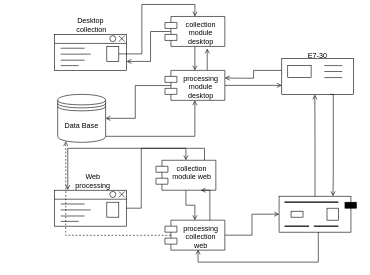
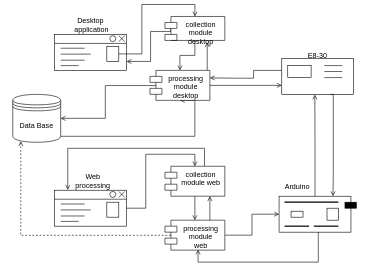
  <mxCell id="0" />
  <mxCell id="1" parent="0" />
  <mxCell id="2" style="edgeStyle=orthogonalEdgeStyle;rounded=0;orthogonalLoop=1;jettySize=auto;html=1;entryX=0.5;entryY=1;entryDx=0;entryDy=0;endArrow=open;endFill=0;" edge="1" parent="1" source="3" target="60"><mxGeometry relative="1" as="geometry"><Array as="points"><mxPoint x="324" y="220" /></Array></mxGeometry></mxCell>
- <mxCell id="3" value="Data Base" style="shape=datastore;whiteSpace=wrap;html=1;" parent="1" vertex="1"><mxGeometry x="95" y="150" width="80" height="80" as="geometry" /></mxCell>
+ <mxCell id="3" value="Data Base" style="shape=datastore;whiteSpace=wrap;html=1;" parent="1" vertex="1"><mxGeometry x="20" y="150" width="80" height="80" as="geometry" /></mxCell>
  <mxCell id="4" value="" style="group" vertex="1" connectable="0" parent="1"><mxGeometry x="469" y="70" width="120" height="80" as="geometry" /></mxCell>
  <mxCell id="5" value="" style="group" parent="4" vertex="1" connectable="0"><mxGeometry y="20" width="120" height="60" as="geometry" /></mxCell>
  <mxCell id="6" value="" style="ellipse;whiteSpace=wrap;html=1;aspect=fixed;" parent="5" vertex="1"><mxGeometry x="100" y="45" width="10" height="10" as="geometry" /></mxCell>
  <mxCell id="7" value="" style="ellipse;whiteSpace=wrap;html=1;aspect=fixed;" parent="5" vertex="1"><mxGeometry x="87" y="45" width="10" height="10" as="geometry" /></mxCell>
  <mxCell id="8" value="" style="ellipse;whiteSpace=wrap;html=1;aspect=fixed;" parent="5" vertex="1"><mxGeometry x="74" y="45" width="10" height="10" as="geometry" /></mxCell>
  <mxCell id="9" value="" style="ellipse;whiteSpace=wrap;html=1;aspect=fixed;" parent="5" vertex="1"><mxGeometry x="61" y="45" width="10" height="10" as="geometry" /></mxCell>
  <mxCell id="10" value="" style="group" vertex="1" connectable="0" parent="5"><mxGeometry width="120" height="60" as="geometry" /></mxCell>
  <mxCell id="11" value="" style="rounded=0;whiteSpace=wrap;html=1;" parent="10" vertex="1"><mxGeometry width="120" height="60" as="geometry" /></mxCell>
  <mxCell id="12" value="" style="rounded=0;whiteSpace=wrap;html=1;" parent="10" vertex="1"><mxGeometry x="10" y="12" width="39" height="20" as="geometry" /></mxCell>
  <mxCell id="13" value="" style="endArrow=none;html=1;rounded=0;" parent="10" edge="1"><mxGeometry width="50" height="50" relative="1" as="geometry"><mxPoint x="71" y="12" as="sourcePoint" /><mxPoint x="101" y="12" as="targetPoint" /></mxGeometry></mxCell>
  <mxCell id="14" value="" style="endArrow=none;html=1;rounded=0;" parent="10" edge="1"><mxGeometry width="50" height="50" relative="1" as="geometry"><mxPoint x="71" y="21.88" as="sourcePoint" /><mxPoint x="101" y="21.88" as="targetPoint" /></mxGeometry></mxCell>
  <mxCell id="15" value="" style="endArrow=none;html=1;rounded=0;" parent="10" edge="1"><mxGeometry width="50" height="50" relative="1" as="geometry"><mxPoint x="71" y="32" as="sourcePoint" /><mxPoint x="101" y="32" as="targetPoint" /></mxGeometry></mxCell>
- <mxCell id="16" value="E7-30" style="text;html=1;strokeColor=none;fillColor=none;align=center;verticalAlign=middle;whiteSpace=wrap;rounded=0;" parent="4" vertex="1"><mxGeometry x="30" width="60" height="30" as="geometry" /></mxCell>
+ <mxCell id="16" value="E8-30" style="text;html=1;strokeColor=none;fillColor=none;align=center;verticalAlign=middle;whiteSpace=wrap;rounded=0;" parent="4" vertex="1"><mxGeometry x="30" width="60" height="30" as="geometry" /></mxCell>
  <mxCell id="17" value="" style="group" vertex="1" connectable="0" parent="1"><mxGeometry x="464.5" y="290" width="129" height="90" as="geometry" /></mxCell>
  <mxCell id="18" value="" style="rounded=0;whiteSpace=wrap;html=1;" parent="17" vertex="1"><mxGeometry y="30" width="120" height="60" as="geometry" /></mxCell>
  <mxCell id="19" value="" style="rounded=0;whiteSpace=wrap;html=1;" parent="17" vertex="1"><mxGeometry x="80" y="50" width="19" height="20" as="geometry" /></mxCell>
  <mxCell id="20" value="" style="endArrow=none;html=1;rounded=0;strokeWidth=2;" parent="17" edge="1"><mxGeometry width="50" height="50" relative="1" as="geometry"><mxPoint x="9" y="40" as="sourcePoint" /><mxPoint x="99" y="40" as="targetPoint" /></mxGeometry></mxCell>
  <mxCell id="21" value="" style="endArrow=none;html=1;rounded=0;strokeWidth=2;" parent="17" edge="1"><mxGeometry width="50" height="50" relative="1" as="geometry"><mxPoint x="9" y="80" as="sourcePoint" /><mxPoint x="50" y="80" as="targetPoint" /></mxGeometry></mxCell>
  <mxCell id="22" value="" style="endArrow=none;html=1;rounded=0;strokeWidth=2;" parent="17" edge="1"><mxGeometry width="50" height="50" relative="1" as="geometry"><mxPoint x="58" y="80" as="sourcePoint" /><mxPoint x="99" y="80" as="targetPoint" /></mxGeometry></mxCell>
  <mxCell id="23" value="" style="rounded=0;whiteSpace=wrap;html=1;fillColor=#000000;" parent="17" vertex="1"><mxGeometry x="110" y="40" width="19" height="10" as="geometry" /></mxCell>
  <mxCell id="24" value="" style="rounded=0;whiteSpace=wrap;html=1;" parent="17" vertex="1"><mxGeometry x="20" y="55" width="20" height="10" as="geometry" /></mxCell>
+ <mxCell id="25" value="Arduino" style="text;html=1;strokeColor=none;fillColor=none;align=center;verticalAlign=middle;whiteSpace=wrap;rounded=0;" parent="17" vertex="1"><mxGeometry width="60" height="30" as="geometry" /></mxCell>
  <mxCell id="26" value="" style="group" vertex="1" connectable="0" parent="1"><mxGeometry x="90" y="280" width="120" height="90" as="geometry" /></mxCell>
  <mxCell id="27" value="Web processing" style="text;html=1;strokeColor=none;fillColor=none;align=center;verticalAlign=middle;whiteSpace=wrap;rounded=0;" parent="26" vertex="1"><mxGeometry x="34" width="60" height="30" as="geometry" /></mxCell>
  <mxCell id="28" value="" style="group" parent="26" vertex="1" connectable="0"><mxGeometry y="30" width="120" height="60" as="geometry" /></mxCell>
  <mxCell id="29" value="" style="rounded=0;whiteSpace=wrap;html=1;" parent="28" vertex="1"><mxGeometry width="120" height="60" as="geometry" /></mxCell>
  <mxCell id="30" value="" style="endArrow=none;html=1;rounded=0;entryX=1;entryY=0.25;entryDx=0;entryDy=0;exitX=0;exitY=0.25;exitDx=0;exitDy=0;" parent="28" source="29" target="29" edge="1"><mxGeometry width="50" height="50" relative="1" as="geometry"><mxPoint x="-30" y="100" as="sourcePoint" /><mxPoint x="20" y="50" as="targetPoint" /></mxGeometry></mxCell>
  <mxCell id="31" value="" style="endArrow=none;html=1;rounded=0;" parent="28" edge="1"><mxGeometry width="50" height="50" relative="1" as="geometry"><mxPoint x="10" y="23" as="sourcePoint" /><mxPoint x="50" y="23" as="targetPoint" /></mxGeometry></mxCell>
  <mxCell id="32" value="" style="endArrow=none;html=1;rounded=0;" parent="28" edge="1"><mxGeometry width="50" height="50" relative="1" as="geometry"><mxPoint x="10" y="32.86" as="sourcePoint" /><mxPoint x="60" y="32.86" as="targetPoint" /></mxGeometry></mxCell>
  <mxCell id="33" value="" style="endArrow=none;html=1;rounded=0;" parent="28" edge="1"><mxGeometry width="50" height="50" relative="1" as="geometry"><mxPoint x="10" y="43" as="sourcePoint" /><mxPoint x="50" y="43" as="targetPoint" /></mxGeometry></mxCell>
  <mxCell id="34" value="" style="endArrow=none;html=1;rounded=0;" parent="28" edge="1"><mxGeometry width="50" height="50" relative="1" as="geometry"><mxPoint x="10" y="52" as="sourcePoint" /><mxPoint x="40" y="52" as="targetPoint" /></mxGeometry></mxCell>
  <mxCell id="35" value="" style="group" parent="28" vertex="1" connectable="0"><mxGeometry x="107" y="2" width="10" height="10" as="geometry" /></mxCell>
  <mxCell id="36" value="" style="endArrow=none;html=1;rounded=0;" parent="35" edge="1"><mxGeometry width="50" height="50" relative="1" as="geometry"><mxPoint x="10" y="10" as="sourcePoint" /><mxPoint as="targetPoint" /><Array as="points"><mxPoint x="10" y="10" /></Array></mxGeometry></mxCell>
  <mxCell id="37" value="" style="endArrow=none;html=1;rounded=0;" parent="35" edge="1"><mxGeometry width="50" height="50" relative="1" as="geometry"><mxPoint x="10" as="sourcePoint" /><mxPoint y="10" as="targetPoint" /><Array as="points" /></mxGeometry></mxCell>
  <mxCell id="38" value="" style="rounded=0;whiteSpace=wrap;html=1;" parent="28" vertex="1"><mxGeometry x="87" y="20" width="20" height="25" as="geometry" /></mxCell>
  <mxCell id="39" value="" style="ellipse;whiteSpace=wrap;html=1;" parent="28" vertex="1"><mxGeometry x="92" y="2" width="10" height="10" as="geometry" /></mxCell>
  <mxCell id="40" value="" style="group" vertex="1" connectable="0" parent="1"><mxGeometry x="90" y="20" width="120" height="90" as="geometry" /></mxCell>
  <mxCell id="41" value="" style="group" parent="40" vertex="1" connectable="0"><mxGeometry y="30" width="120" height="60" as="geometry" /></mxCell>
  <mxCell id="42" value="" style="rounded=0;whiteSpace=wrap;html=1;" parent="41" vertex="1"><mxGeometry width="120" height="60" as="geometry" /></mxCell>
  <mxCell id="43" value="" style="endArrow=none;html=1;rounded=0;entryX=1;entryY=0.25;entryDx=0;entryDy=0;exitX=0;exitY=0.25;exitDx=0;exitDy=0;" parent="41" source="42" target="42" edge="1"><mxGeometry width="50" height="50" relative="1" as="geometry"><mxPoint x="-30" y="100" as="sourcePoint" /><mxPoint x="20" y="50" as="targetPoint" /></mxGeometry></mxCell>
  <mxCell id="44" value="" style="endArrow=none;html=1;rounded=0;" parent="41" edge="1"><mxGeometry width="50" height="50" relative="1" as="geometry"><mxPoint x="10" y="23" as="sourcePoint" /><mxPoint x="50" y="23" as="targetPoint" /></mxGeometry></mxCell>
  <mxCell id="45" value="" style="endArrow=none;html=1;rounded=0;" parent="41" edge="1"><mxGeometry width="50" height="50" relative="1" as="geometry"><mxPoint x="10" y="32.86" as="sourcePoint" /><mxPoint x="60" y="32.86" as="targetPoint" /></mxGeometry></mxCell>
  <mxCell id="46" value="" style="endArrow=none;html=1;rounded=0;" parent="41" edge="1"><mxGeometry width="50" height="50" relative="1" as="geometry"><mxPoint x="10" y="43" as="sourcePoint" /><mxPoint x="50" y="43" as="targetPoint" /></mxGeometry></mxCell>
  <mxCell id="47" value="" style="endArrow=none;html=1;rounded=0;" parent="41" edge="1"><mxGeometry width="50" height="50" relative="1" as="geometry"><mxPoint x="10" y="52" as="sourcePoint" /><mxPoint x="40" y="52" as="targetPoint" /></mxGeometry></mxCell>
  <mxCell id="48" value="" style="group" parent="41" vertex="1" connectable="0"><mxGeometry x="107" y="2" width="10" height="10" as="geometry" /></mxCell>
  <mxCell id="49" value="" style="endArrow=none;html=1;rounded=0;" parent="48" edge="1"><mxGeometry width="50" height="50" relative="1" as="geometry"><mxPoint x="10" y="10" as="sourcePoint" /><mxPoint as="targetPoint" /><Array as="points"><mxPoint x="10" y="10" /></Array></mxGeometry></mxCell>
  <mxCell id="50" value="" style="endArrow=none;html=1;rounded=0;" parent="48" edge="1"><mxGeometry width="50" height="50" relative="1" as="geometry"><mxPoint x="10" as="sourcePoint" /><mxPoint y="10" as="targetPoint" /><Array as="points" /></mxGeometry></mxCell>
  <mxCell id="51" value="" style="rounded=0;whiteSpace=wrap;html=1;" parent="41" vertex="1"><mxGeometry x="87" y="20" width="20" height="25" as="geometry" /></mxCell>
  <mxCell id="52" value="" style="ellipse;whiteSpace=wrap;html=1;" parent="41" vertex="1"><mxGeometry x="92" y="2" width="10" height="10" as="geometry" /></mxCell>
- <mxCell id="53" value="Desktop&lt;br&gt;&amp;nbsp;collection" style="text;html=1;strokeColor=none;fillColor=none;align=center;verticalAlign=middle;whiteSpace=wrap;rounded=0;" parent="40" vertex="1"><mxGeometry x="30" width="60" height="30" as="geometry" /></mxCell>
+ <mxCell id="53" value="Desktop&lt;br&gt;&amp;nbsp;application" style="text;html=1;strokeColor=none;fillColor=none;align=center;verticalAlign=middle;whiteSpace=wrap;rounded=0;" parent="40" vertex="1"><mxGeometry x="30" width="60" height="30" as="geometry" /></mxCell>
  <mxCell id="54" style="edgeStyle=orthogonalEdgeStyle;rounded=0;orthogonalLoop=1;jettySize=auto;html=1;entryX=0.5;entryY=0;entryDx=0;entryDy=0;endArrow=open;endFill=0;" edge="1" parent="1" source="56" target="60"><mxGeometry relative="1" as="geometry" /></mxCell>
  <mxCell id="55" style="edgeStyle=orthogonalEdgeStyle;rounded=0;orthogonalLoop=1;jettySize=auto;html=1;entryX=1;entryY=0.75;entryDx=0;entryDy=0;exitX=0.097;exitY=0.502;exitDx=0;exitDy=0;exitPerimeter=0;endArrow=open;endFill=0;" edge="1" parent="1" source="56" target="42"><mxGeometry relative="1" as="geometry"><Array as="points"><mxPoint x="250" y="45" /><mxPoint x="250" y="95" /></Array></mxGeometry></mxCell>
- <mxCell id="56" value="collection module desktop&lt;br&gt;" style="shape=module;align=left;spacingLeft=20;align=center;verticalAlign=top;whiteSpace=wrap;html=1;" vertex="1" parent="1"><mxGeometry x="274" y="20" width="100" height="50" as="geometry" /></mxCell>
+ <mxCell id="56" value="collection module desktop&lt;br&gt;" style="shape=module;align=left;spacingLeft=20;align=center;verticalAlign=top;whiteSpace=wrap;html=1;" vertex="1" parent="1"><mxGeometry x="274" y="20" width="100" height="40" as="geometry" /></mxCell>
  <mxCell id="57" style="edgeStyle=orthogonalEdgeStyle;rounded=0;orthogonalLoop=1;jettySize=auto;html=1;entryX=0;entryY=0.75;entryDx=0;entryDy=0;endArrow=open;endFill=0;" edge="1" parent="1" source="60" target="11"><mxGeometry relative="1" as="geometry" /></mxCell>
  <mxCell id="58" style="edgeStyle=orthogonalEdgeStyle;rounded=0;orthogonalLoop=1;jettySize=auto;html=1;entryX=0.706;entryY=1.072;entryDx=0;entryDy=0;entryPerimeter=0;endArrow=open;endFill=0;" edge="1" parent="1" source="60" target="56"><mxGeometry relative="1" as="geometry"><Array as="points"><mxPoint x="345" y="90" /></Array></mxGeometry></mxCell>
  <mxCell id="59" style="edgeStyle=orthogonalEdgeStyle;rounded=0;orthogonalLoop=1;jettySize=auto;html=1;entryX=1;entryY=0.5;entryDx=0;entryDy=0;exitX=0.108;exitY=0.506;exitDx=0;exitDy=0;exitPerimeter=0;endArrow=open;endFill=0;" edge="1" parent="1" source="60" target="3"><mxGeometry relative="1" as="geometry" /></mxCell>
- <mxCell id="60" value="processing module&lt;br&gt;desktop&lt;br&gt;" style="shape=module;align=left;spacingLeft=20;align=center;verticalAlign=top;whiteSpace=wrap;html=1;" vertex="1" parent="1"><mxGeometry x="274" y="110" width="100" height="50" as="geometry" /></mxCell>
+ <mxCell id="60" value="processing module&lt;br&gt;desktop&lt;br&gt;" style="shape=module;align=left;spacingLeft=20;align=center;verticalAlign=top;whiteSpace=wrap;html=1;" vertex="1" parent="1"><mxGeometry x="249" y="110" width="100" height="50" as="geometry" /></mxCell>
  <mxCell id="61" style="edgeStyle=orthogonalEdgeStyle;rounded=0;orthogonalLoop=1;jettySize=auto;html=1;entryX=0.5;entryY=0;entryDx=0;entryDy=0;endArrow=open;endFill=0;" edge="1" parent="1" source="63" target="67"><mxGeometry relative="1" as="geometry" /></mxCell>
  <mxCell id="62" style="edgeStyle=orthogonalEdgeStyle;rounded=0;orthogonalLoop=1;jettySize=auto;html=1;entryX=0.182;entryY=-0.008;entryDx=0;entryDy=0;entryPerimeter=0;endArrow=open;endFill=0;" edge="1" parent="1" source="63" target="29"><mxGeometry relative="1" as="geometry"><Array as="points"><mxPoint x="340" y="240" /><mxPoint x="112" y="240" /></Array></mxGeometry></mxCell>
- <mxCell id="63" value="collection module web" style="shape=module;align=left;spacingLeft=20;align=center;verticalAlign=top;whiteSpace=wrap;html=1;" vertex="1" parent="1"><mxGeometry x="259" y="260" width="100" height="50" as="geometry" /></mxCell>
+ <mxCell id="63" value="collection module web" style="shape=module;align=left;spacingLeft=20;align=center;verticalAlign=top;whiteSpace=wrap;html=1;" vertex="1" parent="1"><mxGeometry x="274" y="270" width="100" height="50" as="geometry" /></mxCell>
  <mxCell id="64" style="edgeStyle=orthogonalEdgeStyle;rounded=0;orthogonalLoop=1;jettySize=auto;html=1;entryX=0;entryY=0.5;entryDx=0;entryDy=0;endArrow=open;endFill=0;" edge="1" parent="1" source="67" target="18"><mxGeometry relative="1" as="geometry" /></mxCell>
  <mxCell id="65" style="edgeStyle=orthogonalEdgeStyle;rounded=0;orthogonalLoop=1;jettySize=auto;html=1;entryX=0.75;entryY=1;entryDx=0;entryDy=0;endArrow=open;endFill=0;" edge="1" parent="1" source="67" target="63"><mxGeometry relative="1" as="geometry"><Array as="points"><mxPoint x="349" y="350" /><mxPoint x="349" y="350" /></Array></mxGeometry></mxCell>
  <mxCell id="66" style="edgeStyle=orthogonalEdgeStyle;rounded=0;orthogonalLoop=1;jettySize=auto;html=1;entryX=0.168;entryY=0.977;entryDx=0;entryDy=0;entryPerimeter=0;endArrow=open;endFill=0;exitX=0.098;exitY=0.506;exitDx=0;exitDy=0;exitPerimeter=0;dashed=1;" edge="1" parent="1" source="67" target="3"><mxGeometry relative="1" as="geometry" /></mxCell>
- <mxCell id="67" value="processing collection&lt;br&gt;web&lt;br&gt;" style="shape=module;align=left;spacingLeft=20;align=center;verticalAlign=top;whiteSpace=wrap;html=1;" vertex="1" parent="1"><mxGeometry x="274" y="360" width="100" height="50" as="geometry" /></mxCell>
+ <mxCell id="67" value="processing module&lt;br&gt;web&lt;br&gt;" style="shape=module;align=left;spacingLeft=20;align=center;verticalAlign=top;whiteSpace=wrap;html=1;" vertex="1" parent="1"><mxGeometry x="274" y="360" width="100" height="50" as="geometry" /></mxCell>
  <mxCell id="68" style="edgeStyle=orthogonalEdgeStyle;rounded=0;orthogonalLoop=1;jettySize=auto;html=1;entryX=0.5;entryY=0;entryDx=0;entryDy=0;endArrow=open;endFill=0;" edge="1" parent="1" source="51" target="56"><mxGeometry relative="1" as="geometry" /></mxCell>
  <mxCell id="69" style="edgeStyle=orthogonalEdgeStyle;rounded=0;orthogonalLoop=1;jettySize=auto;html=1;entryX=1;entryY=0.25;entryDx=0;entryDy=0;endArrow=open;endFill=0;" edge="1" parent="1" source="11" target="60"><mxGeometry relative="1" as="geometry"><mxPoint x="380" y="120" as="targetPoint" /><Array as="points"><mxPoint x="422" y="110" /><mxPoint x="422" y="123" /><mxPoint x="390" y="123" /></Array></mxGeometry></mxCell>
  <mxCell id="70" style="edgeStyle=orthogonalEdgeStyle;rounded=0;orthogonalLoop=1;jettySize=auto;html=1;entryX=0.5;entryY=0;entryDx=0;entryDy=0;endArrow=open;endFill=0;" edge="1" parent="1" source="29" target="63"><mxGeometry relative="1" as="geometry" /></mxCell>
  <mxCell id="71" style="edgeStyle=orthogonalEdgeStyle;rounded=0;orthogonalLoop=1;jettySize=auto;html=1;entryX=0.553;entryY=0.981;entryDx=0;entryDy=0;entryPerimeter=0;endArrow=open;endFill=0;" edge="1" parent="1" source="18" target="67"><mxGeometry relative="1" as="geometry"><Array as="points"><mxPoint x="530" y="430" /><mxPoint x="329" y="430" /></Array></mxGeometry></mxCell>
  <mxCell id="72" style="edgeStyle=orthogonalEdgeStyle;rounded=0;orthogonalLoop=1;jettySize=auto;html=1;entryX=0.46;entryY=1.006;entryDx=0;entryDy=0;entryPerimeter=0;endArrow=open;endFill=0;" edge="1" parent="1" source="18" target="11"><mxGeometry relative="1" as="geometry" /></mxCell>
  <mxCell id="73" style="edgeStyle=orthogonalEdgeStyle;rounded=0;orthogonalLoop=1;jettySize=auto;html=1;entryX=0.75;entryY=0;entryDx=0;entryDy=0;endArrow=open;endFill=0;" edge="1" parent="1" target="18"><mxGeometry relative="1" as="geometry"><mxPoint x="550" y="150" as="sourcePoint" /><mxPoint x="590" y="350" as="targetPoint" /><Array as="points"><mxPoint x="555" y="150" /><mxPoint x="555" y="280" /><mxPoint x="555" y="280" /></Array></mxGeometry></mxCell>
